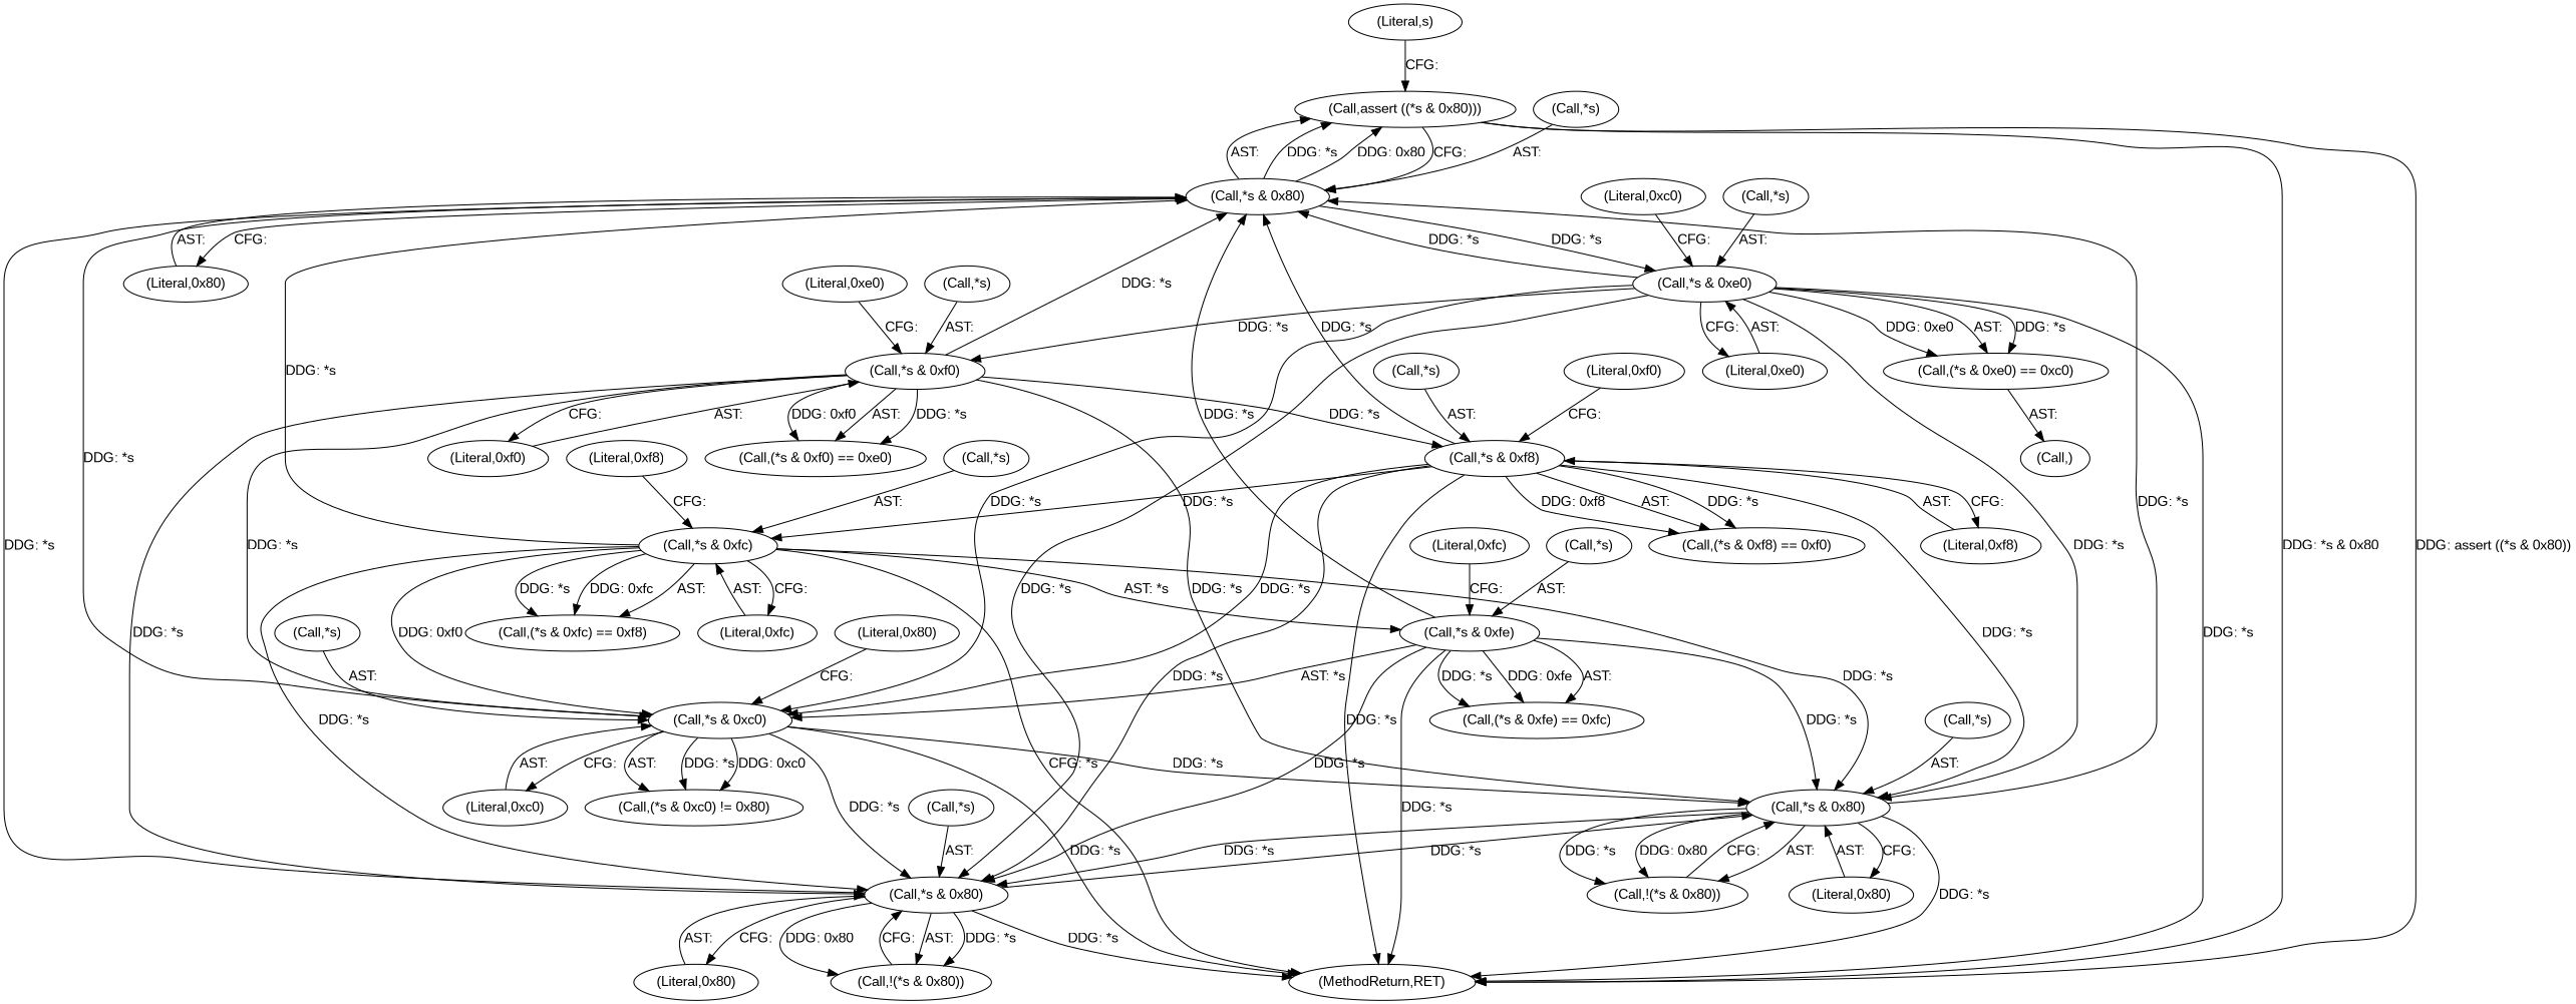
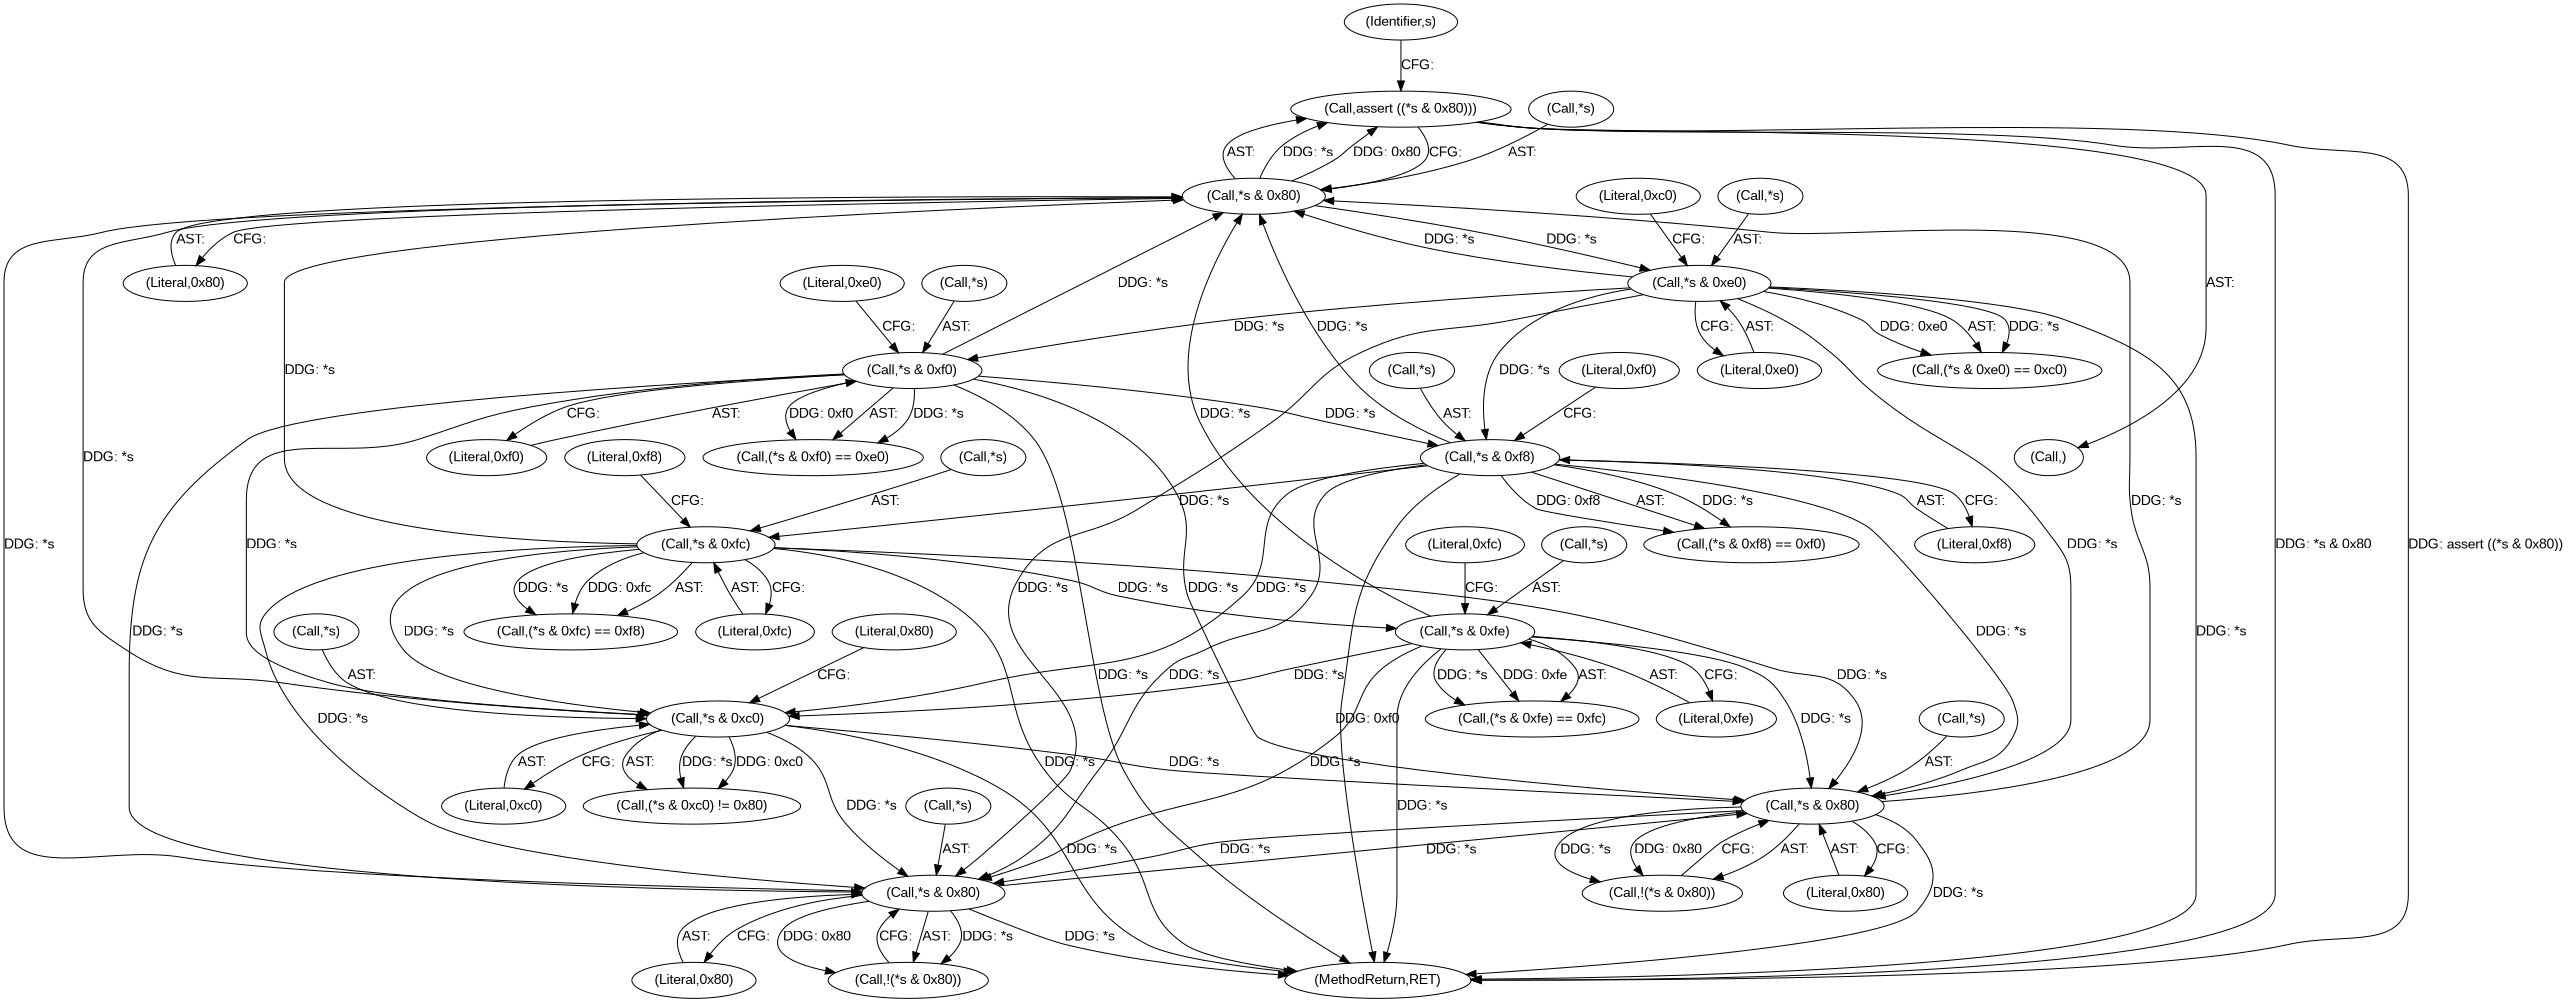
  digraph {
    fontname="Liberation Sans"
    node [fontname="Liberation Sans"]
    edge [fontname="Liberation Sans"]
    n1 [label="(Call,assert ((*s & 0x80)))"]
    n2 [label="(Call,*s & 0x80)"]
    n3 [label="(MethodReturn,RET)"]
    n4 [label="(Call,)"]
    n5 [label="(Call,*s & 0xe0)"]
    n6 [label="(Literal,0x80)"]
    n7 [label="(Call,*s & 0xc0)"]
    n8 [label="(Call,*s & 0x80)"]
    n9 [label="(Call,*s & 0x80)"]
    n10 [label="(Call,*s & 0xf0)"]
    n11 [label="(Call,(*s & 0xe0) == 0xc0)"]
    n12 [label="(Literal,0xe0)"]
    n13 [label="(Literal,0xc0)"]
    n14 [label="(Call,(*s & 0xc0) != 0x80)"]
    n15 [label="(Literal,0x80)"]
    n16 [label="(Call,!(*s & 0x80))"]
    n17 [label="(Literal,0x80)"]
    n18 [label="(Call,!(*s & 0x80))"]
    n19 [label="(Call,*s & 0xfc)"]
    n20 [label="(Call,*s & 0xfe)"]
    n21 [label="(Call,(*s & 0xfc) == 0xf8)"]
    n22 [label="(Literal,0xfc)"]
+   n23 [label="(Literal,0xfe)"]
    n24 [label="(Call,(*s & 0xfe) == 0xfc)"]
    n25 [label="(Call,*s & 0xf8)"]
    n26 [label="(Call,(*s & 0xf8) == 0xf0)"]
    n27 [label="(Literal,0xf8)"]
    n28 [label="(Literal,0xf0)"]
    n29 [label="(Call,(*s & 0xf0) == 0xe0)"]
    n30 [label="(Call,*s)"]
    n31 [label="(Literal,0xfc)"]
    n32 [label="(Literal,0xf0)"]
    n33 [label="(Literal,0x80)"]
    n34 [label="(Call,*s)"]
    n35 [label="(Call,*s)"]
    n36 [label="(Call,*s)"]
    n37 [label="(Call,*s)"]
    n38 [label="(Call,*s)"]
    n39 [label="(Call,*s)"]
    n40 [label="(Literal,0xe0)"]
-   n41 [label="(Literal,s)"]
+   n41 [label="(Identifier,s)"]
    n42 [label="(Call,*s)"]
    n43 [label="(Literal,0xf8)"]
    n44 [label="(Call,*s)"]
    n45 [label="(Literal,0xc0)"]
    n1 -> n2 [label="CFG: "]
    n1 -> n3 [label="DDG: assert ((*s & 0x80))"]
    n1 -> n3 [label="DDG: *s & 0x80"]
-   n11 -> n4 [label="AST: "]
+   n1 -> n4 [label="AST: "]
    n2 -> n1 [label="AST: "]
    n2 -> n1 [label="DDG: *s"]
    n2 -> n1 [label="DDG: 0x80"]
    n2 -> n5 [label="DDG: *s"]
    n2 -> n6 [label="CFG: "]
    n5 -> n2 [label="DDG: *s"]
    n5 -> n3 [label="DDG: *s"]
-   n5 -> n7 [label="DDG: *s"]
+   n5 -> n25 [label="DDG: *s"]
    n5 -> n8 [label="DDG: *s"]
    n5 -> n9 [label="DDG: *s"]
    n5 -> n10 [label="DDG: *s"]
    n5 -> n11 [label="AST: "]
    n5 -> n11 [label="DDG: *s"]
    n5 -> n11 [label="DDG: 0xe0"]
    n5 -> n12 [label="CFG: "]
    n6 -> n2 [label="AST: "]
    n7 -> n2 [label="DDG: *s"]
    n7 -> n3 [label="DDG: *s"]
    n7 -> n8 [label="DDG: *s"]
    n7 -> n9 [label="DDG: *s"]
    n7 -> n13 [label="CFG: "]
    n7 -> n14 [label="AST: "]
    n7 -> n14 [label="DDG: *s"]
    n7 -> n14 [label="DDG: 0xc0"]
    n8 -> n2 [label="DDG: *s"]
    n8 -> n3 [label="DDG: *s"]
    n8 -> n9 [label="DDG: *s"]
    n8 -> n15 [label="CFG: "]
    n8 -> n16 [label="AST: "]
    n8 -> n16 [label="DDG: *s"]
    n8 -> n16 [label="DDG: 0x80"]
    n9 -> n2 [label="DDG: *s"]
    n9 -> n3 [label="DDG: *s"]
    n9 -> n8 [label="DDG: *s"]
    n9 -> n17 [label="CFG: "]
    n9 -> n18 [label="AST: "]
    n9 -> n18 [label="DDG: *s"]
    n9 -> n18 [label="DDG: 0x80"]
    n10 -> n2 [label="DDG: *s"]
+   n10 -> n3 [label="DDG: *s"]
    n10 -> n7 [label="DDG: *s"]
    n10 -> n8 [label="DDG: *s"]
    n10 -> n9 [label="DDG: *s"]
    n10 -> n25 [label="DDG: *s"]
    n10 -> n28 [label="CFG: "]
    n10 -> n29 [label="AST: "]
    n10 -> n29 [label="DDG: *s"]
    n10 -> n29 [label="DDG: 0xf0"]
    n12 -> n5 [label="AST: "]
    n13 -> n7 [label="AST: "]
    n15 -> n8 [label="AST: "]
    n16 -> n8 [label="CFG: "]
    n17 -> n9 [label="AST: "]
    n18 -> n9 [label="CFG: "]
    n19 -> n2 [label="DDG: *s"]
-   n19 -> n3 [label="CFG: *s"]
-   n19 -> n7 [label="DDG: 0xf0"]
+   n19 -> n3 [label="DDG: *s"]
+   n19 -> n7 [label="DDG: *s"]
    n19 -> n8 [label="DDG: *s"]
    n19 -> n9 [label="DDG: *s"]
-   n19 -> n20 [label="AST: *s"]
+   n19 -> n20 [label="DDG: *s"]
    n19 -> n21 [label="AST: "]
    n19 -> n21 [label="DDG: *s"]
    n19 -> n21 [label="DDG: 0xfc"]
    n19 -> n22 [label="CFG: "]
    n20 -> n2 [label="DDG: *s"]
    n20 -> n3 [label="DDG: *s"]
-   n20 -> n7 [label="AST: *s"]
+   n20 -> n7 [label="DDG: *s"]
    n20 -> n8 [label="DDG: *s"]
    n20 -> n9 [label="DDG: *s"]
+   n20 -> n23 [label="CFG: "]
    n20 -> n24 [label="AST: "]
    n20 -> n24 [label="DDG: *s"]
    n20 -> n24 [label="DDG: 0xfe"]
    n22 -> n19 [label="AST: "]
+   n23 -> n20 [label="AST: "]
    n25 -> n2 [label="DDG: *s"]
-   n25 -> n3 [label="DDG: *s"]
+   n25 -> n3 [label="DDG: 0xf0"]
    n25 -> n7 [label="DDG: *s"]
    n25 -> n8 [label="DDG: *s"]
    n25 -> n9 [label="DDG: *s"]
    n25 -> n19 [label="DDG: *s"]
    n25 -> n26 [label="AST: "]
    n25 -> n26 [label="DDG: *s"]
    n25 -> n26 [label="DDG: 0xf8"]
    n25 -> n27 [label="CFG: "]
    n27 -> n25 [label="AST: "]
    n28 -> n10 [label="AST: "]
    n30 -> n20 [label="AST: "]
    n31 -> n20 [label="CFG: "]
    n32 -> n25 [label="CFG: "]
    n33 -> n7 [label="CFG: "]
    n34 -> n5 [label="AST: "]
    n35 -> n19 [label="AST: "]
    n36 -> n25 [label="AST: "]
    n37 -> n9 [label="AST: "]
    n38 -> n7 [label="AST: "]
    n39 -> n10 [label="AST: "]
    n40 -> n10 [label="CFG: "]
    n41 -> n1 [label="CFG: "]
    n42 -> n2 [label="AST: "]
    n43 -> n19 [label="CFG: "]
    n44 -> n8 [label="AST: "]
    n45 -> n5 [label="CFG: "]
  }
